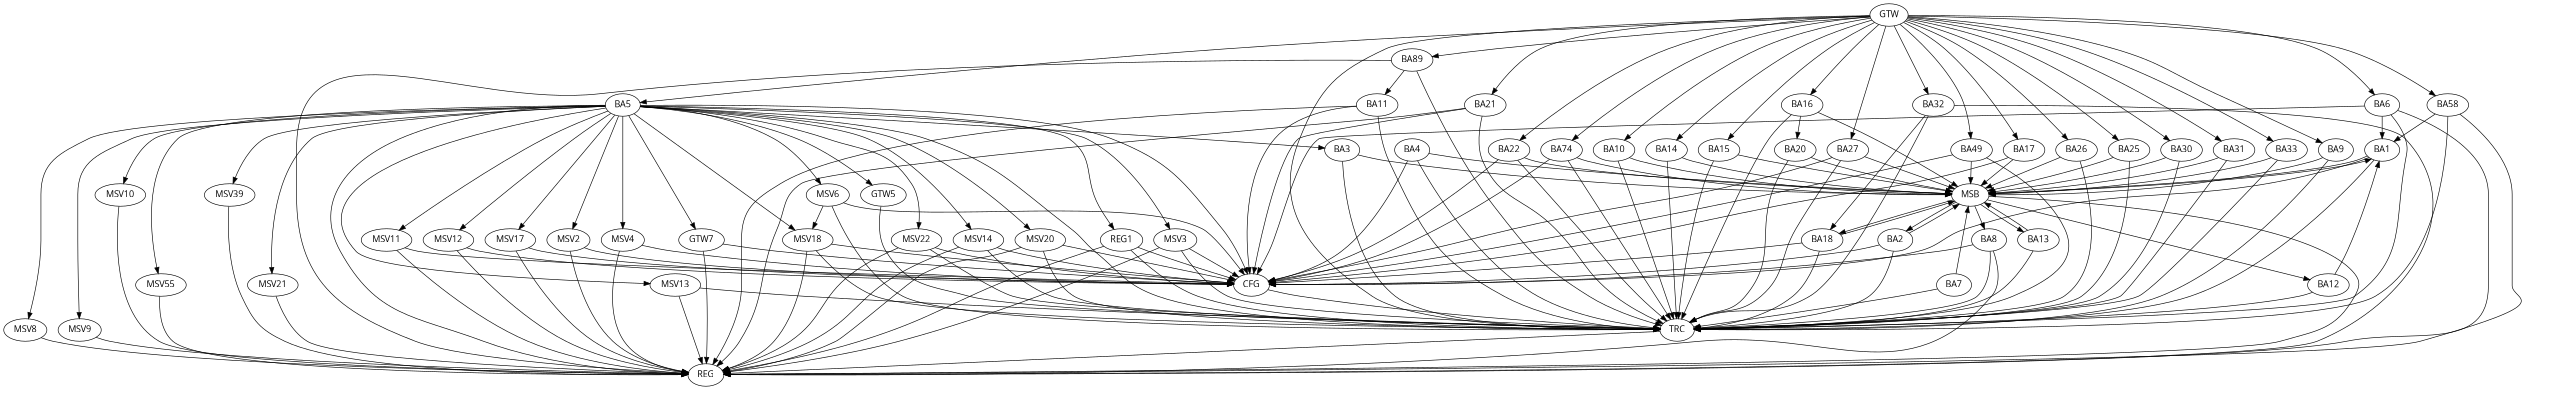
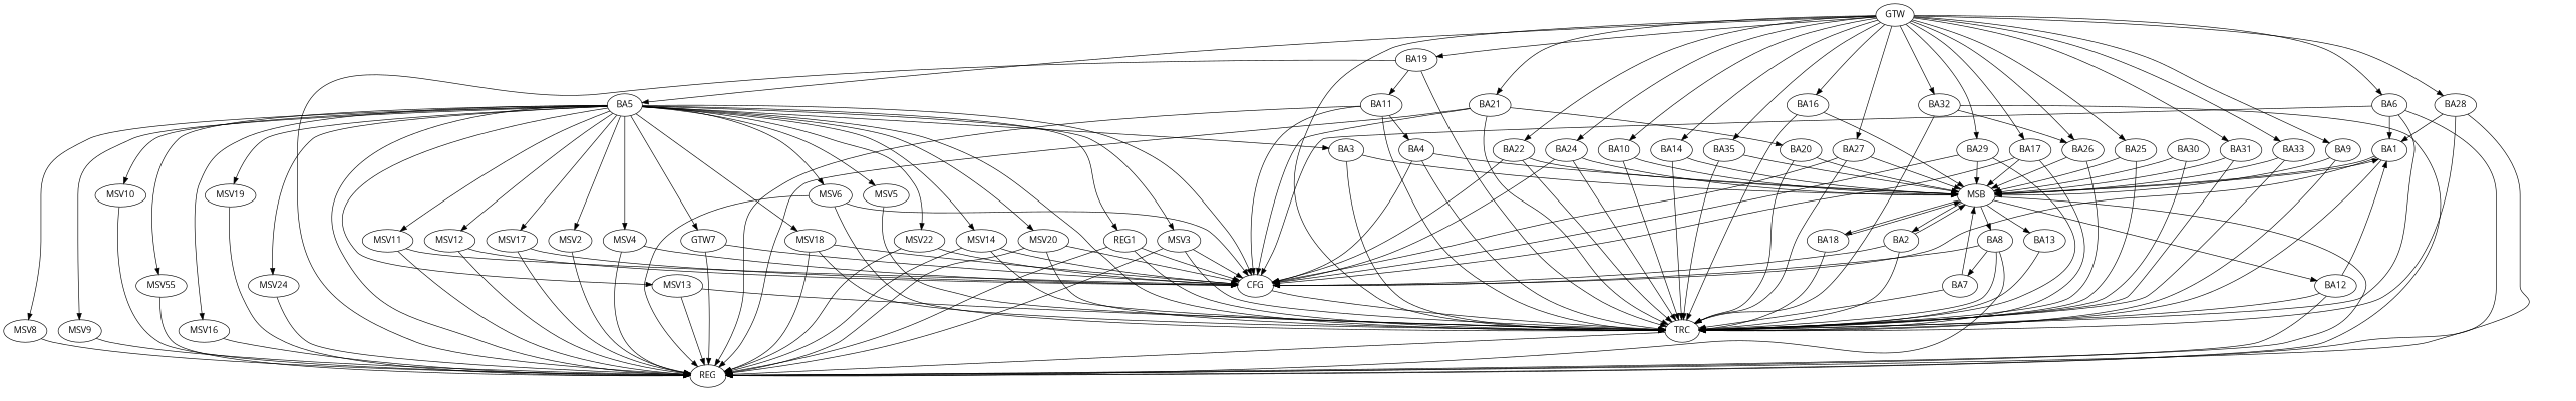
  strict digraph {
    fontname="Open Sans"
    node [fontname="Open Sans"]
    edge [fontname="Open Sans"]
    n1 [label=BA1]
    n2 [label=MSB]
    n3 [label=CFG]
    n4 [label=TRC]
    n5 [label=BA2]
    n6 [label=REG]
    n7 [label=BA8]
    n8 [label=BA12]
    n9 [label=BA13]
    n10 [label=BA18]
    n11 [label=BA3]
    n12 [label=BA4]
    n13 [label=BA5]
    n14 [label=REG1]
    n15 [label=MSV2]
    n16 [label=MSV3]
    n17 [label=MSV4]
-   n18 [label=GTW5]
+   n18 [label=MSV5]
    n19 [label=MSV6]
    n20 [label=GTW7]
    n21 [label=MSV8]
    n22 [label=MSV9]
    n23 [label=MSV10]
    n24 [label=MSV11]
    n25 [label=MSV12]
    n26 [label=MSV13]
    n27 [label=MSV14]
    n28 [label=MSV55]
+   n29 [label=MSV16]
    n30 [label=MSV17]
    n31 [label=MSV18]
-   n32 [label=MSV39]
+   n32 [label=MSV19]
    n33 [label=MSV20]
-   n34 [label=MSV21]
+   n34 [label=MSV24]
    n35 [label=MSV22]
    n36 [label=BA6]
    n37 [label=BA7]
    n38 [label=BA9]
    n39 [label=BA10]
    n40 [label=BA11]
    n41 [label=BA14]
-   n42 [label=BA15]
+   n42 [label=BA35]
    n43 [label=BA16]
    n44 [label=BA17]
-   n45 [label=BA89]
+   n45 [label=BA19]
    n46 [label=BA20]
    n47 [label=BA21]
    n48 [label=BA22]
-   n49 [label=BA74]
+   n49 [label=BA24]
    n50 [label=BA25]
    n51 [label=BA26]
    n52 [label=BA27]
-   n53 [label=BA58]
-   n54 [label=BA49]
+   n53 [label=BA28]
+   n54 [label=BA29]
    n55 [label=BA30]
    n56 [label=BA31]
    n57 [label=BA32]
    n58 [label=BA33]
    n59 [label=GTW]
    n1 -> n2
    n1 -> n3
    n1 -> n4
    n2 -> n1
    n2 -> n5
    n2 -> n6
    n2 -> n7
    n2 -> n8
    n2 -> n9
    n2 -> n10
    n3 -> n4
    n4 -> n6
    n5 -> n2
    n5 -> n3
    n5 -> n4
    n7 -> n3
    n7 -> n4
    n7 -> n6
+   n7 -> n37
    n8 -> n1
    n8 -> n4
-   n9 -> n2
+   n8 -> n6
    n9 -> n4
    n10 -> n2
-   n10 -> n3
    n10 -> n4
    n11 -> n2
    n11 -> n4
    n12 -> n2
    n12 -> n3
    n12 -> n4
    n13 -> n3
    n13 -> n4
    n13 -> n6
    n13 -> n11
    n13 -> n14
    n13 -> n15
    n13 -> n16
    n13 -> n17
    n13 -> n18
    n13 -> n19
    n13 -> n20
    n13 -> n21
    n13 -> n22
    n13 -> n23
    n13 -> n24
    n13 -> n25
    n13 -> n26
    n13 -> n27
    n13 -> n28
+   n13 -> n29
    n13 -> n30
    n13 -> n31
    n13 -> n32
    n13 -> n33
    n13 -> n34
    n13 -> n35
    n14 -> n3
    n14 -> n4
    n14 -> n6
-   n15 -> n3
    n15 -> n6
    n16 -> n3
    n16 -> n4
    n16 -> n6
    n17 -> n3
    n17 -> n6
    n18 -> n4
    n19 -> n3
    n19 -> n4
-   n19 -> n31
+   n19 -> n6
    n20 -> n3
    n20 -> n6
    n21 -> n6
    n22 -> n6
    n23 -> n6
    n24 -> n3
    n24 -> n6
    n25 -> n3
    n25 -> n6
    n26 -> n4
    n26 -> n6
    n27 -> n3
    n27 -> n4
    n27 -> n6
    n28 -> n6
+   n29 -> n6
    n30 -> n3
    n30 -> n6
    n31 -> n3
    n31 -> n4
    n31 -> n6
    n32 -> n6
    n33 -> n3
    n33 -> n4
    n33 -> n6
    n34 -> n6
    n35 -> n3
    n35 -> n6
    n36 -> n1
    n36 -> n3
    n36 -> n4
    n36 -> n6
    n37 -> n2
    n37 -> n4
    n38 -> n2
    n38 -> n4
    n39 -> n2
    n39 -> n4
    n40 -> n3
    n40 -> n4
    n40 -> n6
+   n40 -> n12
    n41 -> n2
    n41 -> n4
    n42 -> n2
    n42 -> n4
    n43 -> n2
    n43 -> n4
    n44 -> n2
    n44 -> n3
-   n35 -> n4
+   n44 -> n4
    n45 -> n4
    n45 -> n6
    n45 -> n40
    n46 -> n2
    n46 -> n4
    n47 -> n3
    n47 -> n4
    n47 -> n6
-   n43 -> n46
+   n47 -> n46
    n48 -> n2
    n48 -> n3
    n48 -> n4
    n49 -> n2
    n49 -> n3
    n49 -> n4
    n50 -> n2
    n50 -> n4
    n51 -> n2
    n51 -> n4
    n52 -> n2
    n52 -> n3
    n52 -> n4
    n53 -> n1
    n53 -> n4
    n53 -> n6
    n54 -> n2
    n54 -> n3
    n54 -> n4
    n55 -> n2
    n55 -> n4
    n56 -> n2
    n56 -> n4
    n57 -> n4
    n57 -> n6
-   n57 -> n10
+   n57 -> n51
    n58 -> n2
    n58 -> n4
    n59 -> n4
    n59 -> n13
    n59 -> n36
    n59 -> n38
    n59 -> n39
    n59 -> n41
    n59 -> n42
    n59 -> n43
    n59 -> n44
    n59 -> n45
    n59 -> n47
    n59 -> n48
    n59 -> n49
    n59 -> n50
    n59 -> n51
    n59 -> n52
    n59 -> n53
    n59 -> n54
-   n59 -> n55
    n59 -> n56
    n59 -> n57
    n59 -> n58
  }
